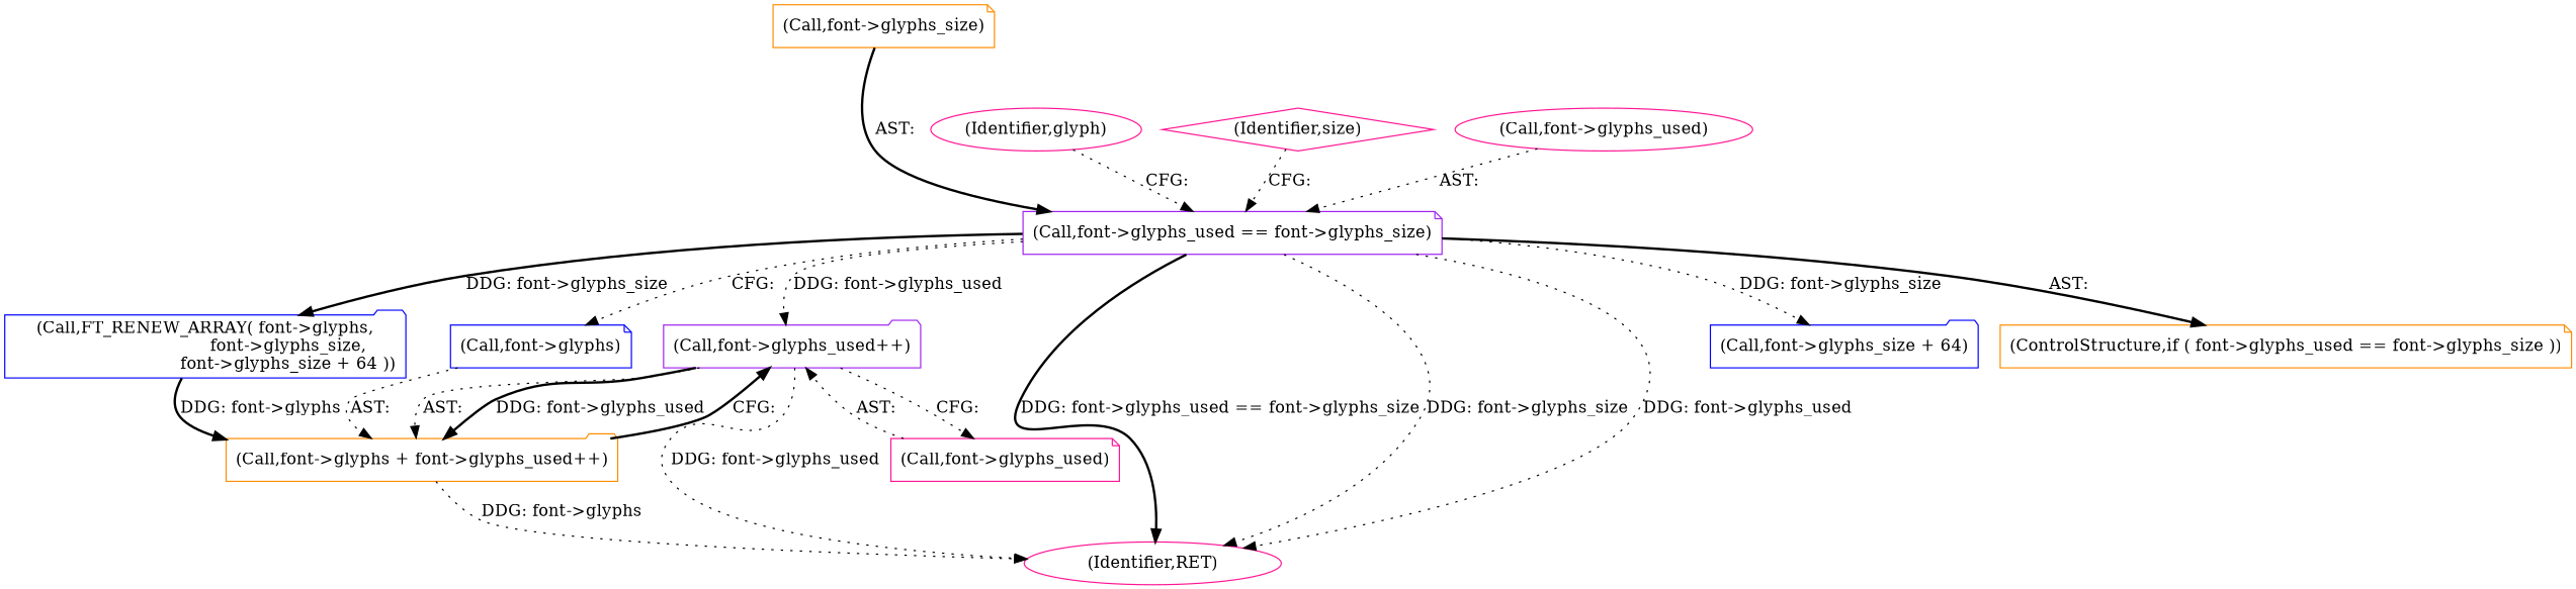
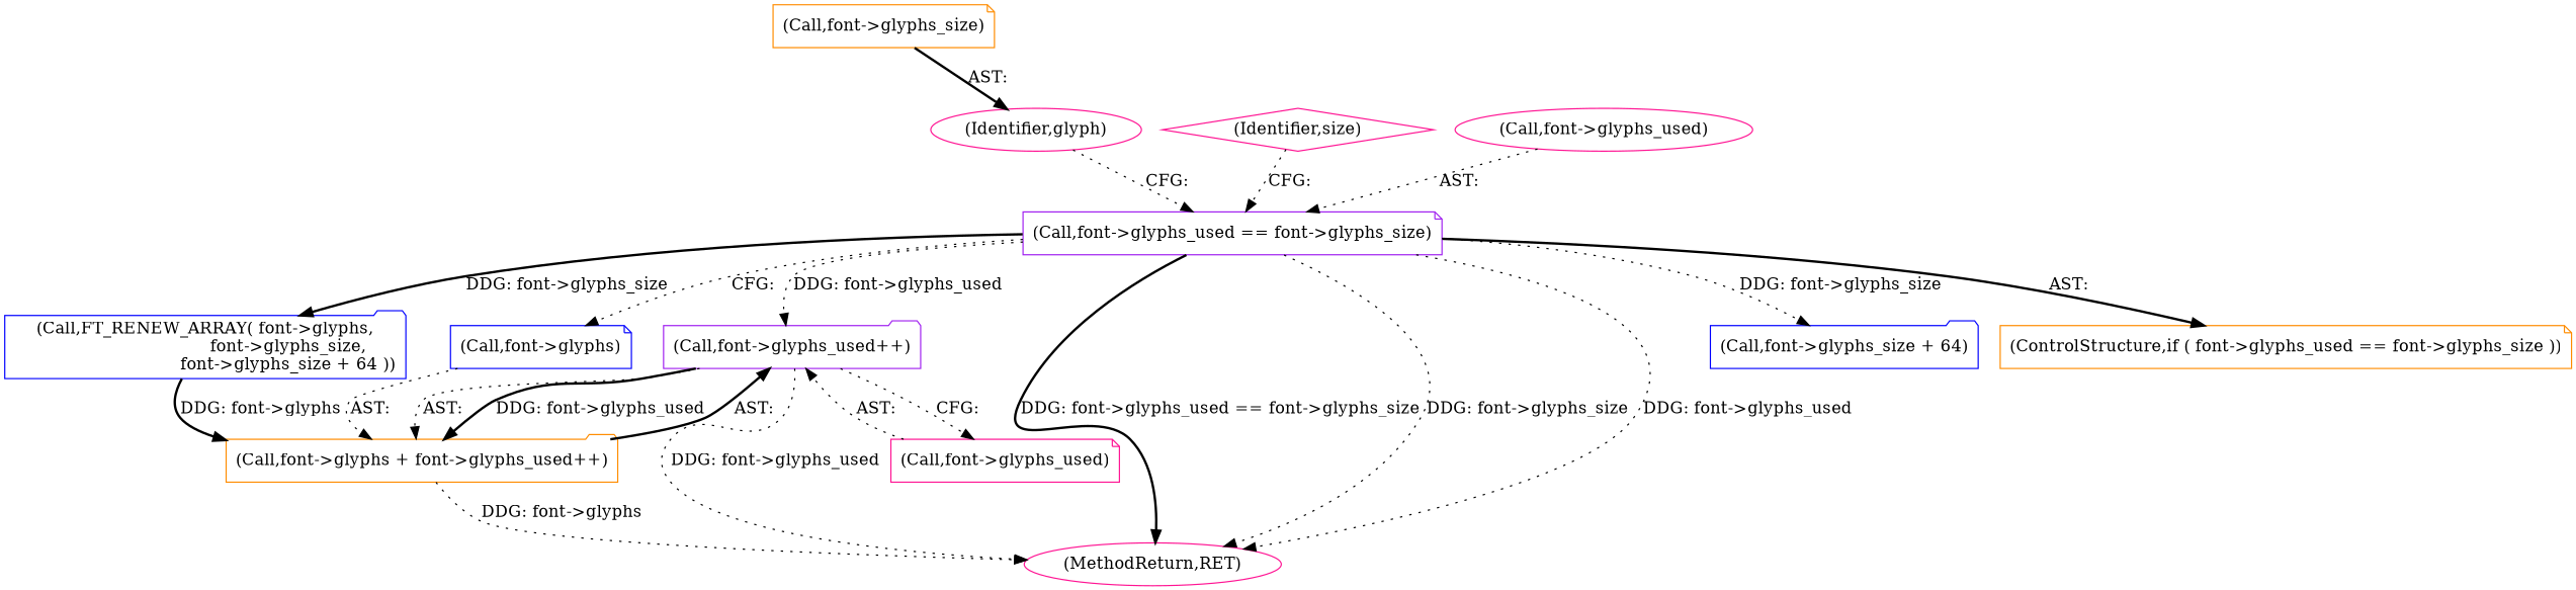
  digraph {
    node [color=deeppink shape=note]
    edge [style=dotted]
    n1 [color=purple label="(Call,font->glyphs_used++)" shape=folder]
    n2 [color=darkorange label="(Call,font->glyphs + font->glyphs_used++)" shape=folder]
-   n3 [label="(Identifier,RET)" shape=ellipse]
+   n3 [label="(MethodReturn,RET)" shape=ellipse]
    n4 [label="(Call,font->glyphs_used)"]
    n5 [color=purple label="(Call,font->glyphs_used == font->glyphs_size)"]
    n6 [color=blue label="(Call,FT_RENEW_ARRAY( font->glyphs,\n                               font->glyphs_size,\n                               font->glyphs_size + 64 ))" shape=folder]
    n7 [color=blue label="(Call,font->glyphs_size + 64)" shape=folder]
    n8 [color=darkorange label="(ControlStructure,if ( font->glyphs_used == font->glyphs_size ))"]
    n9 [color=blue label="(Call,font->glyphs)"]
    n10 [color=darkorange label="(Call,font->glyphs_size)"]
    n11 [label="(Identifier,glyph)" shape=ellipse]
    n12 [label="(Identifier,size)" shape=diamond]
    n13 [label="(Call,font->glyphs_used)" shape=ellipse]
    n1 -> n2 [label="AST: "]
    n1 -> n2 [label="DDG: font->glyphs_used" style=bold]
    n1 -> n3 [label="DDG: font->glyphs_used"]
    n1 -> n4 [label="CFG: "]
-   n2 -> n1 [label="CFG: " style=bold]
+   n2 -> n1 [label="AST: " style=bold]
    n2 -> n3 [label="DDG: font->glyphs"]
    n4 -> n1 [label="AST: "]
    n5 -> n1 [label="DDG: font->glyphs_used"]
    n5 -> n3 [label="DDG: font->glyphs_used == font->glyphs_size" style=bold]
    n5 -> n3 [label="DDG: font->glyphs_size"]
    n5 -> n3 [label="DDG: font->glyphs_used"]
    n5 -> n6 [label="DDG: font->glyphs_size" style=bold]
    n5 -> n7 [label="DDG: font->glyphs_size"]
    n5 -> n8 [label="AST: " style=bold]
    n5 -> n9 [label="CFG: "]
    n6 -> n2 [label="DDG: font->glyphs" style=bold]
    n9 -> n2 [label="AST: "]
-   n10 -> n5 [label="AST: " style=bold]
+   n10 -> n11 [label="AST: " style=bold]
    n11 -> n5 [label="CFG: "]
    n12 -> n5 [label="CFG: "]
    n13 -> n5 [label="AST: "]
  }
